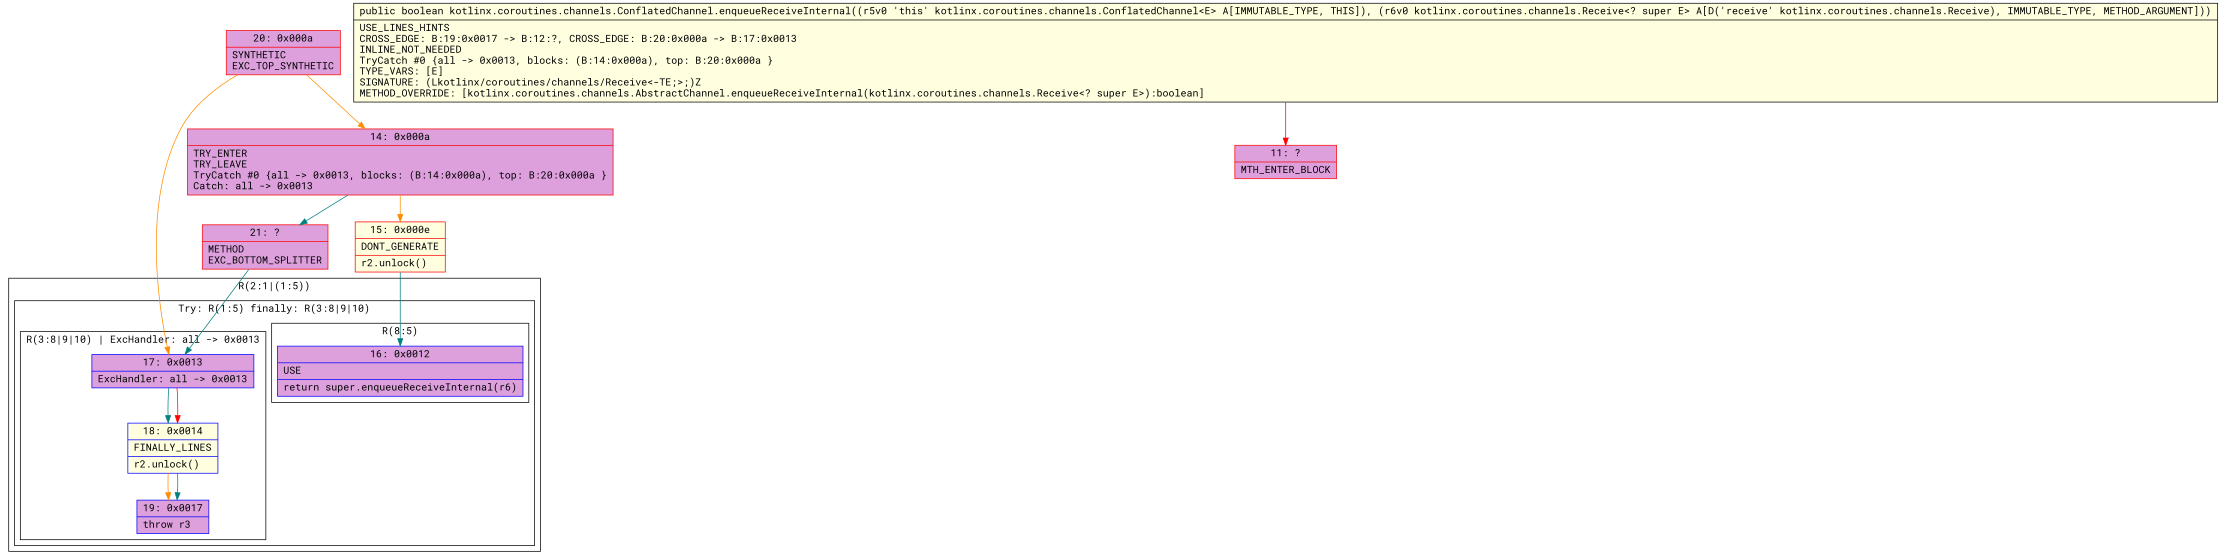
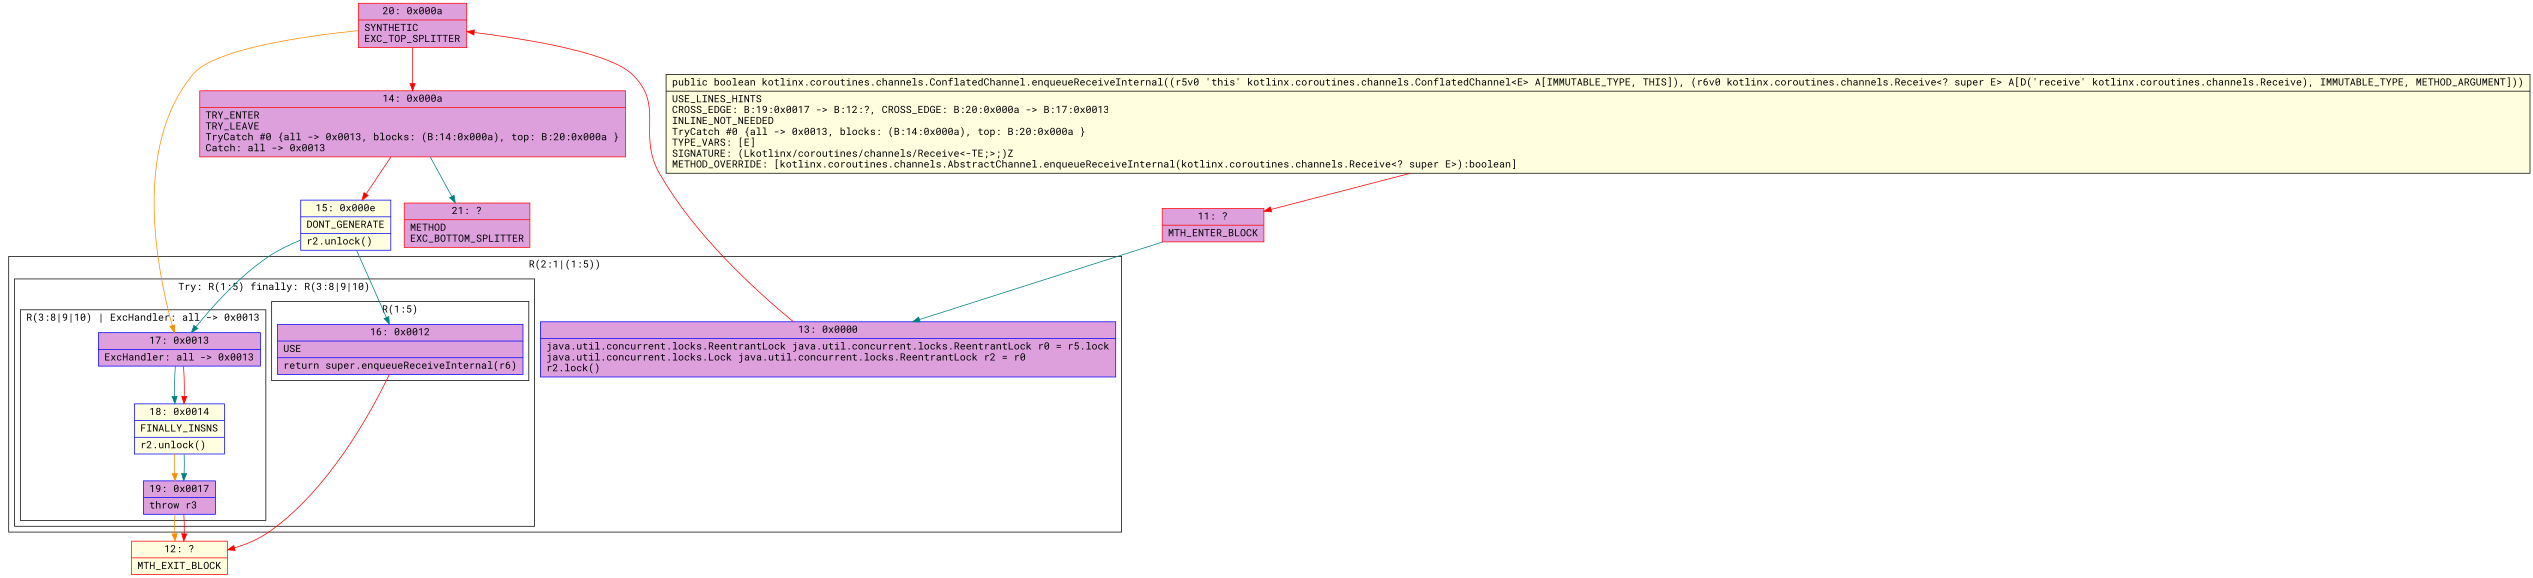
  digraph {
    fontname="Roboto Mono"
    node [color=red fillcolor=plum fontname="Roboto Mono" shape=record style=filled]
    edge [color=red fontname="Roboto Mono"]
    n1 [color=blue label="{16\:\ 0x0012|USE\l|return super.enqueueReceiveInternal(r6)\l}"]
    n2 [color=blue label="{17\:\ 0x0013|ExcHandler: all \-\> 0x0013\l}"]
-   n3 [color=blue fillcolor=lightyellow label="{18\:\ 0x0014|FINALLY_LINES\l|r2.unlock()\l}"]
+   n3 [color=blue fillcolor=lightyellow label="{18\:\ 0x0014|FINALLY_INSNS\l|r2.unlock()\l}"]
    n4 [color=blue label="{19\:\ 0x0017|throw r3\l}"]
-   n7 [label="{20\:\ 0x000a|SYNTHETIC\lEXC_TOP_SYNTHETIC\l}"]
+   n5 [color=blue label="{13\:\ 0x0000|java.util.concurrent.locks.ReentrantLock java.util.concurrent.locks.ReentrantLock r0 = r5.lock\ljava.util.concurrent.locks.Lock java.util.concurrent.locks.ReentrantLock r2 = r0\lr2.lock()\l}"]
+   n6 [fillcolor=lightyellow label="{12\:\ ?|MTH_EXIT_BLOCK\l}"]
+   n7 [label="{20\:\ 0x000a|SYNTHETIC\lEXC_TOP_SPLITTER\l}"]
    n8 [label="{14\:\ 0x000a|TRY_ENTER\lTRY_LEAVE\lTryCatch #0 \{all \-\> 0x0013, blocks: (B:14:0x000a), top: B:20:0x000a \}\lCatch: all \-\> 0x0013\l}"]
    n9 [label="{11\:\ ?|MTH_ENTER_BLOCK\l}"]
-   n10 [fillcolor=lightyellow label="{15\:\ 0x000e|DONT_GENERATE\l|r2.unlock()\l}"]
+   n10 [color=blue fillcolor=lightyellow label="{15\:\ 0x000e|DONT_GENERATE\l|r2.unlock()\l}"]
    n11 [label="{21\:\ ?|METHOD\lEXC_BOTTOM_SPLITTER\l}"]
    n12 [fillcolor=lightyellow label="{public boolean kotlinx.coroutines.channels.ConflatedChannel.enqueueReceiveInternal((r5v0 'this' kotlinx.coroutines.channels.ConflatedChannel\<E\> A[IMMUTABLE_TYPE, THIS]), (r6v0 kotlinx.coroutines.channels.Receive\<? super E\> A[D('receive' kotlinx.coroutines.channels.Receive), IMMUTABLE_TYPE, METHOD_ARGUMENT]))  | USE_LINES_HINTS\lCROSS_EDGE: B:19:0x0017 \-\> B:12:?, CROSS_EDGE: B:20:0x000a \-\> B:17:0x0013\lINLINE_NOT_NEEDED\lTryCatch #0 \{all \-\> 0x0013, blocks: (B:14:0x000a), top: B:20:0x000a \}\lTYPE_VARS: [E]\lSIGNATURE: (Lkotlinx\/coroutines\/channels\/Receive\<\-TE;\>;)Z\lMETHOD_OVERRIDE: [kotlinx.coroutines.channels.AbstractChannel.enqueueReceiveInternal(kotlinx.coroutines.channels.Receive\<? super E\>):boolean]\l}" color=""]
    subgraph cluster_1 {
      label="R(2:1|(1:5))"
+     n5
      subgraph cluster_2 {
        label="Try: R(1:5) finally: R(3:8|9|10)"
        subgraph cluster_3 {
-         label="R(8:5)"
+         label="R(1:5)"
          n1
        }
        subgraph cluster_4 {
          label="R(3:8|9|10) | ExcHandler: all \-\> 0x0013\l"
          n2
          n3
          n4
        }
      }
    }
    subgraph cluster_5 {
      label="R(3:8|9|10) | ExcHandler: all \-\> 0x0013\l"
    }
+   n1 -> n6
    n2 -> n3 [color=teal]
    n2 -> n3
    n3 -> n4 [color=darkorange]
    n3 -> n4 [color=teal]
+   n4 -> n6 [color=darkorange]
+   n4 -> n6
+   n5 -> n7
    n7 -> n2 [color=darkorange]
-   n7 -> n8 [color=darkorange]
-   n8 -> n10 [color=darkorange]
+   n7 -> n8
+   n8 -> n10
    n8 -> n11 [color=teal]
+   n9 -> n5 [color=teal]
    n10 -> n1 [color=teal]
-   n11 -> n2 [color=teal]
+   n10 -> n2 [color=teal]
    n12 -> n9
  }
